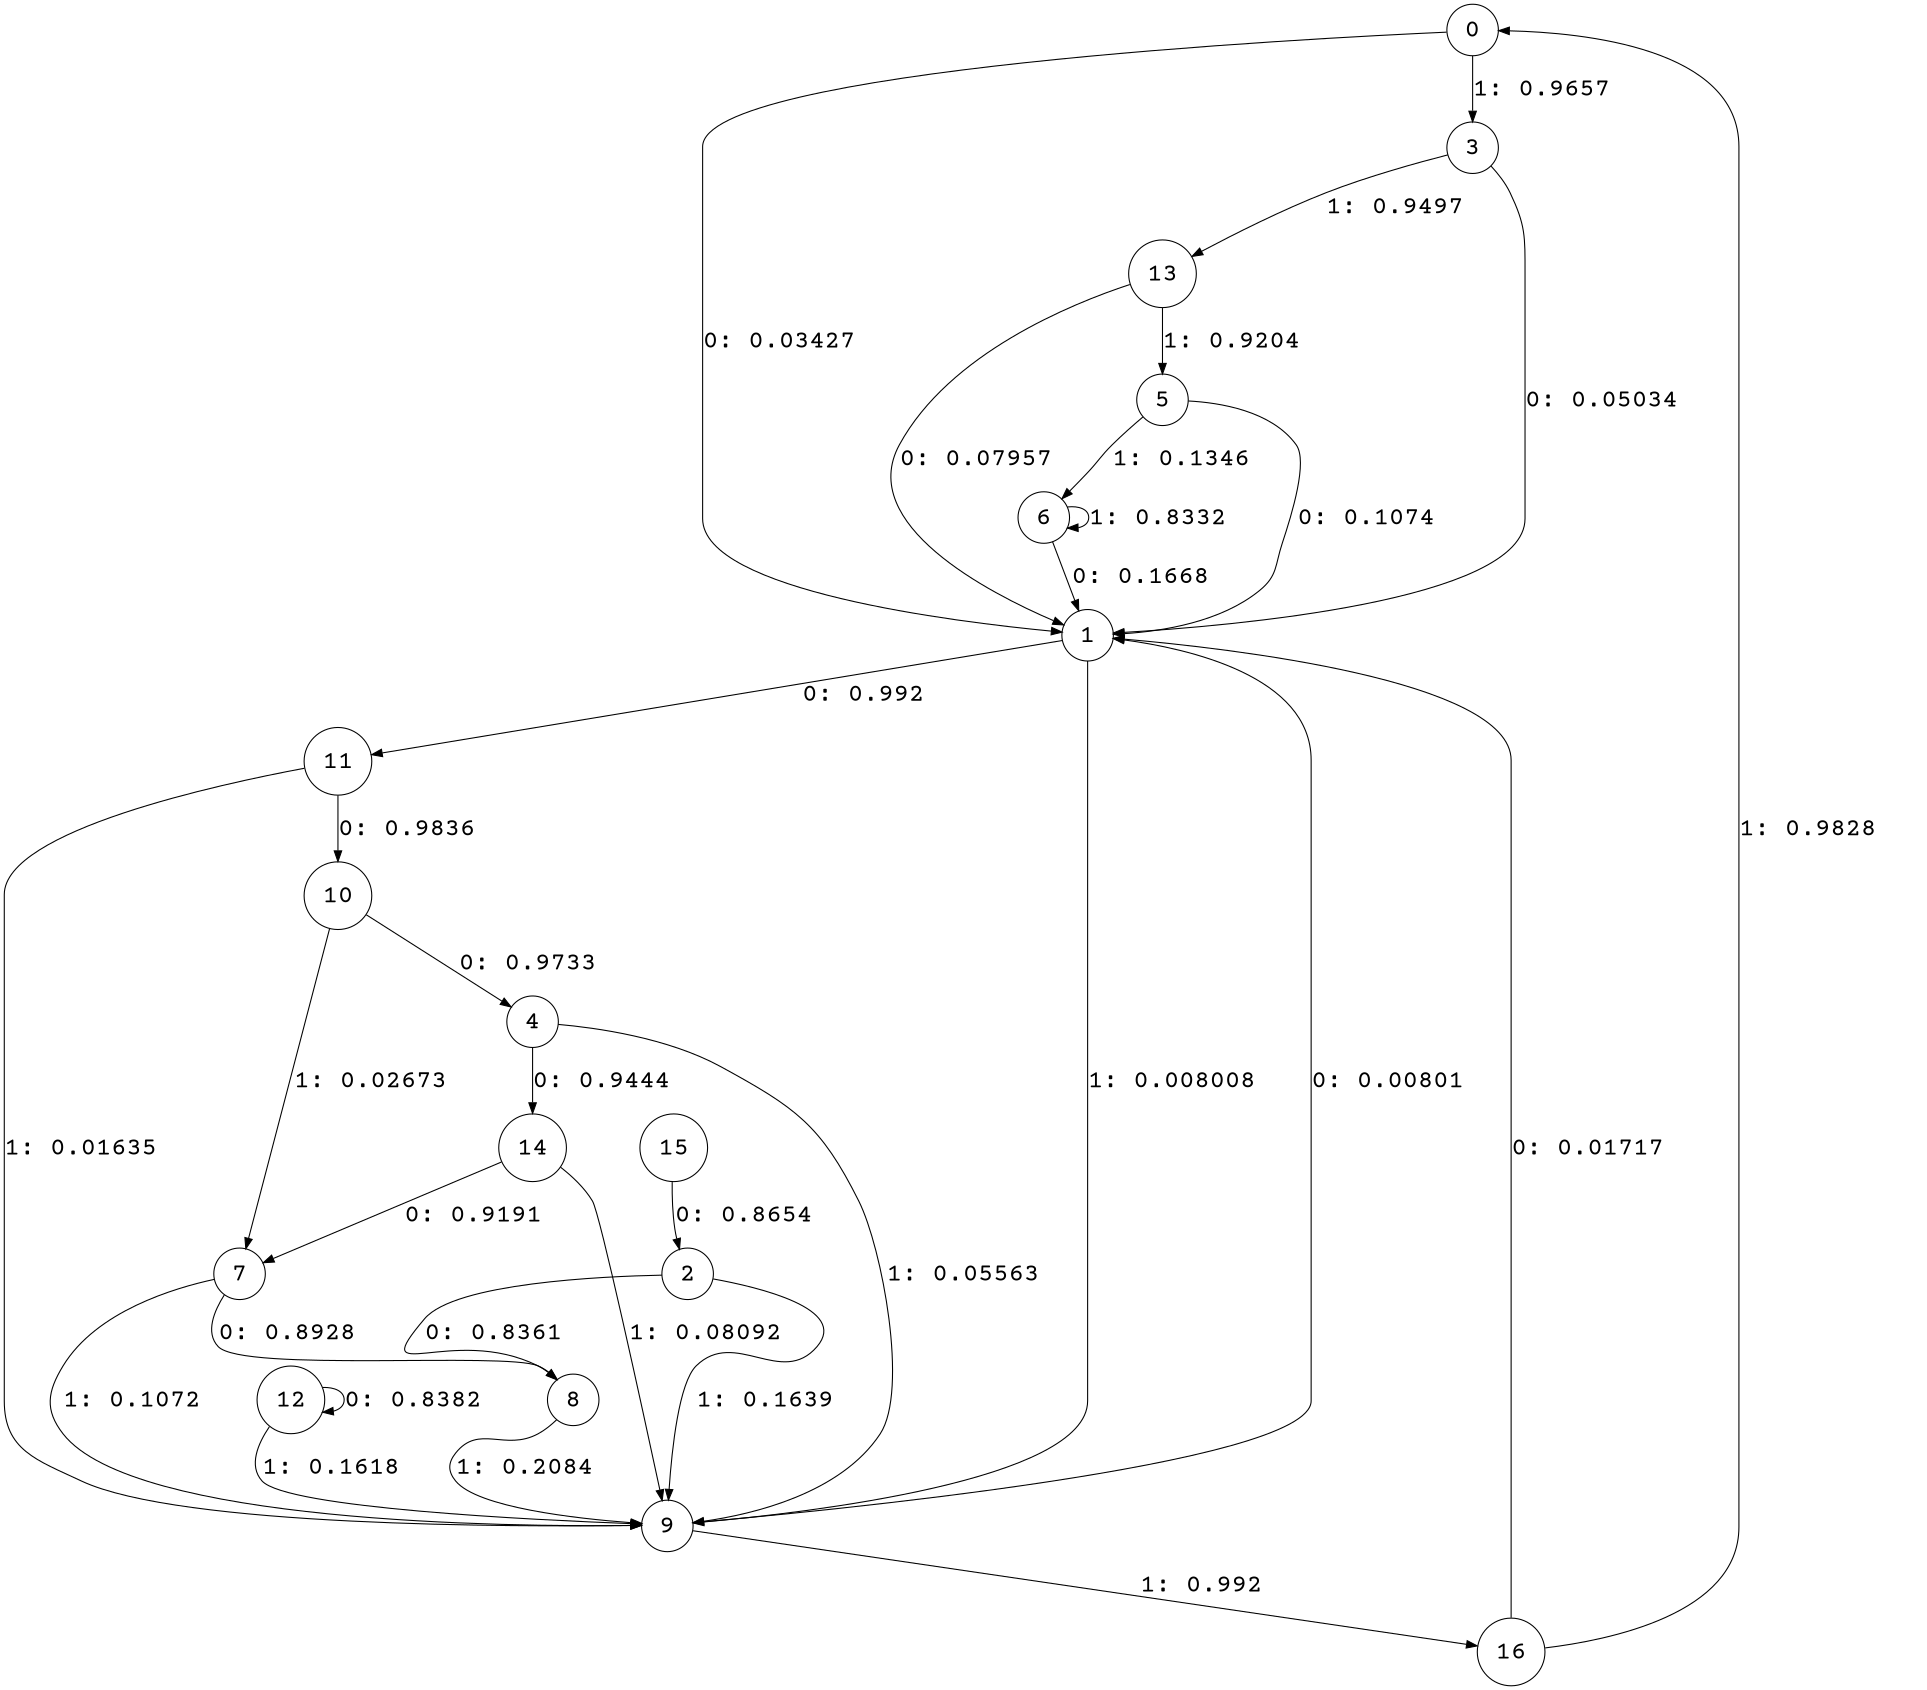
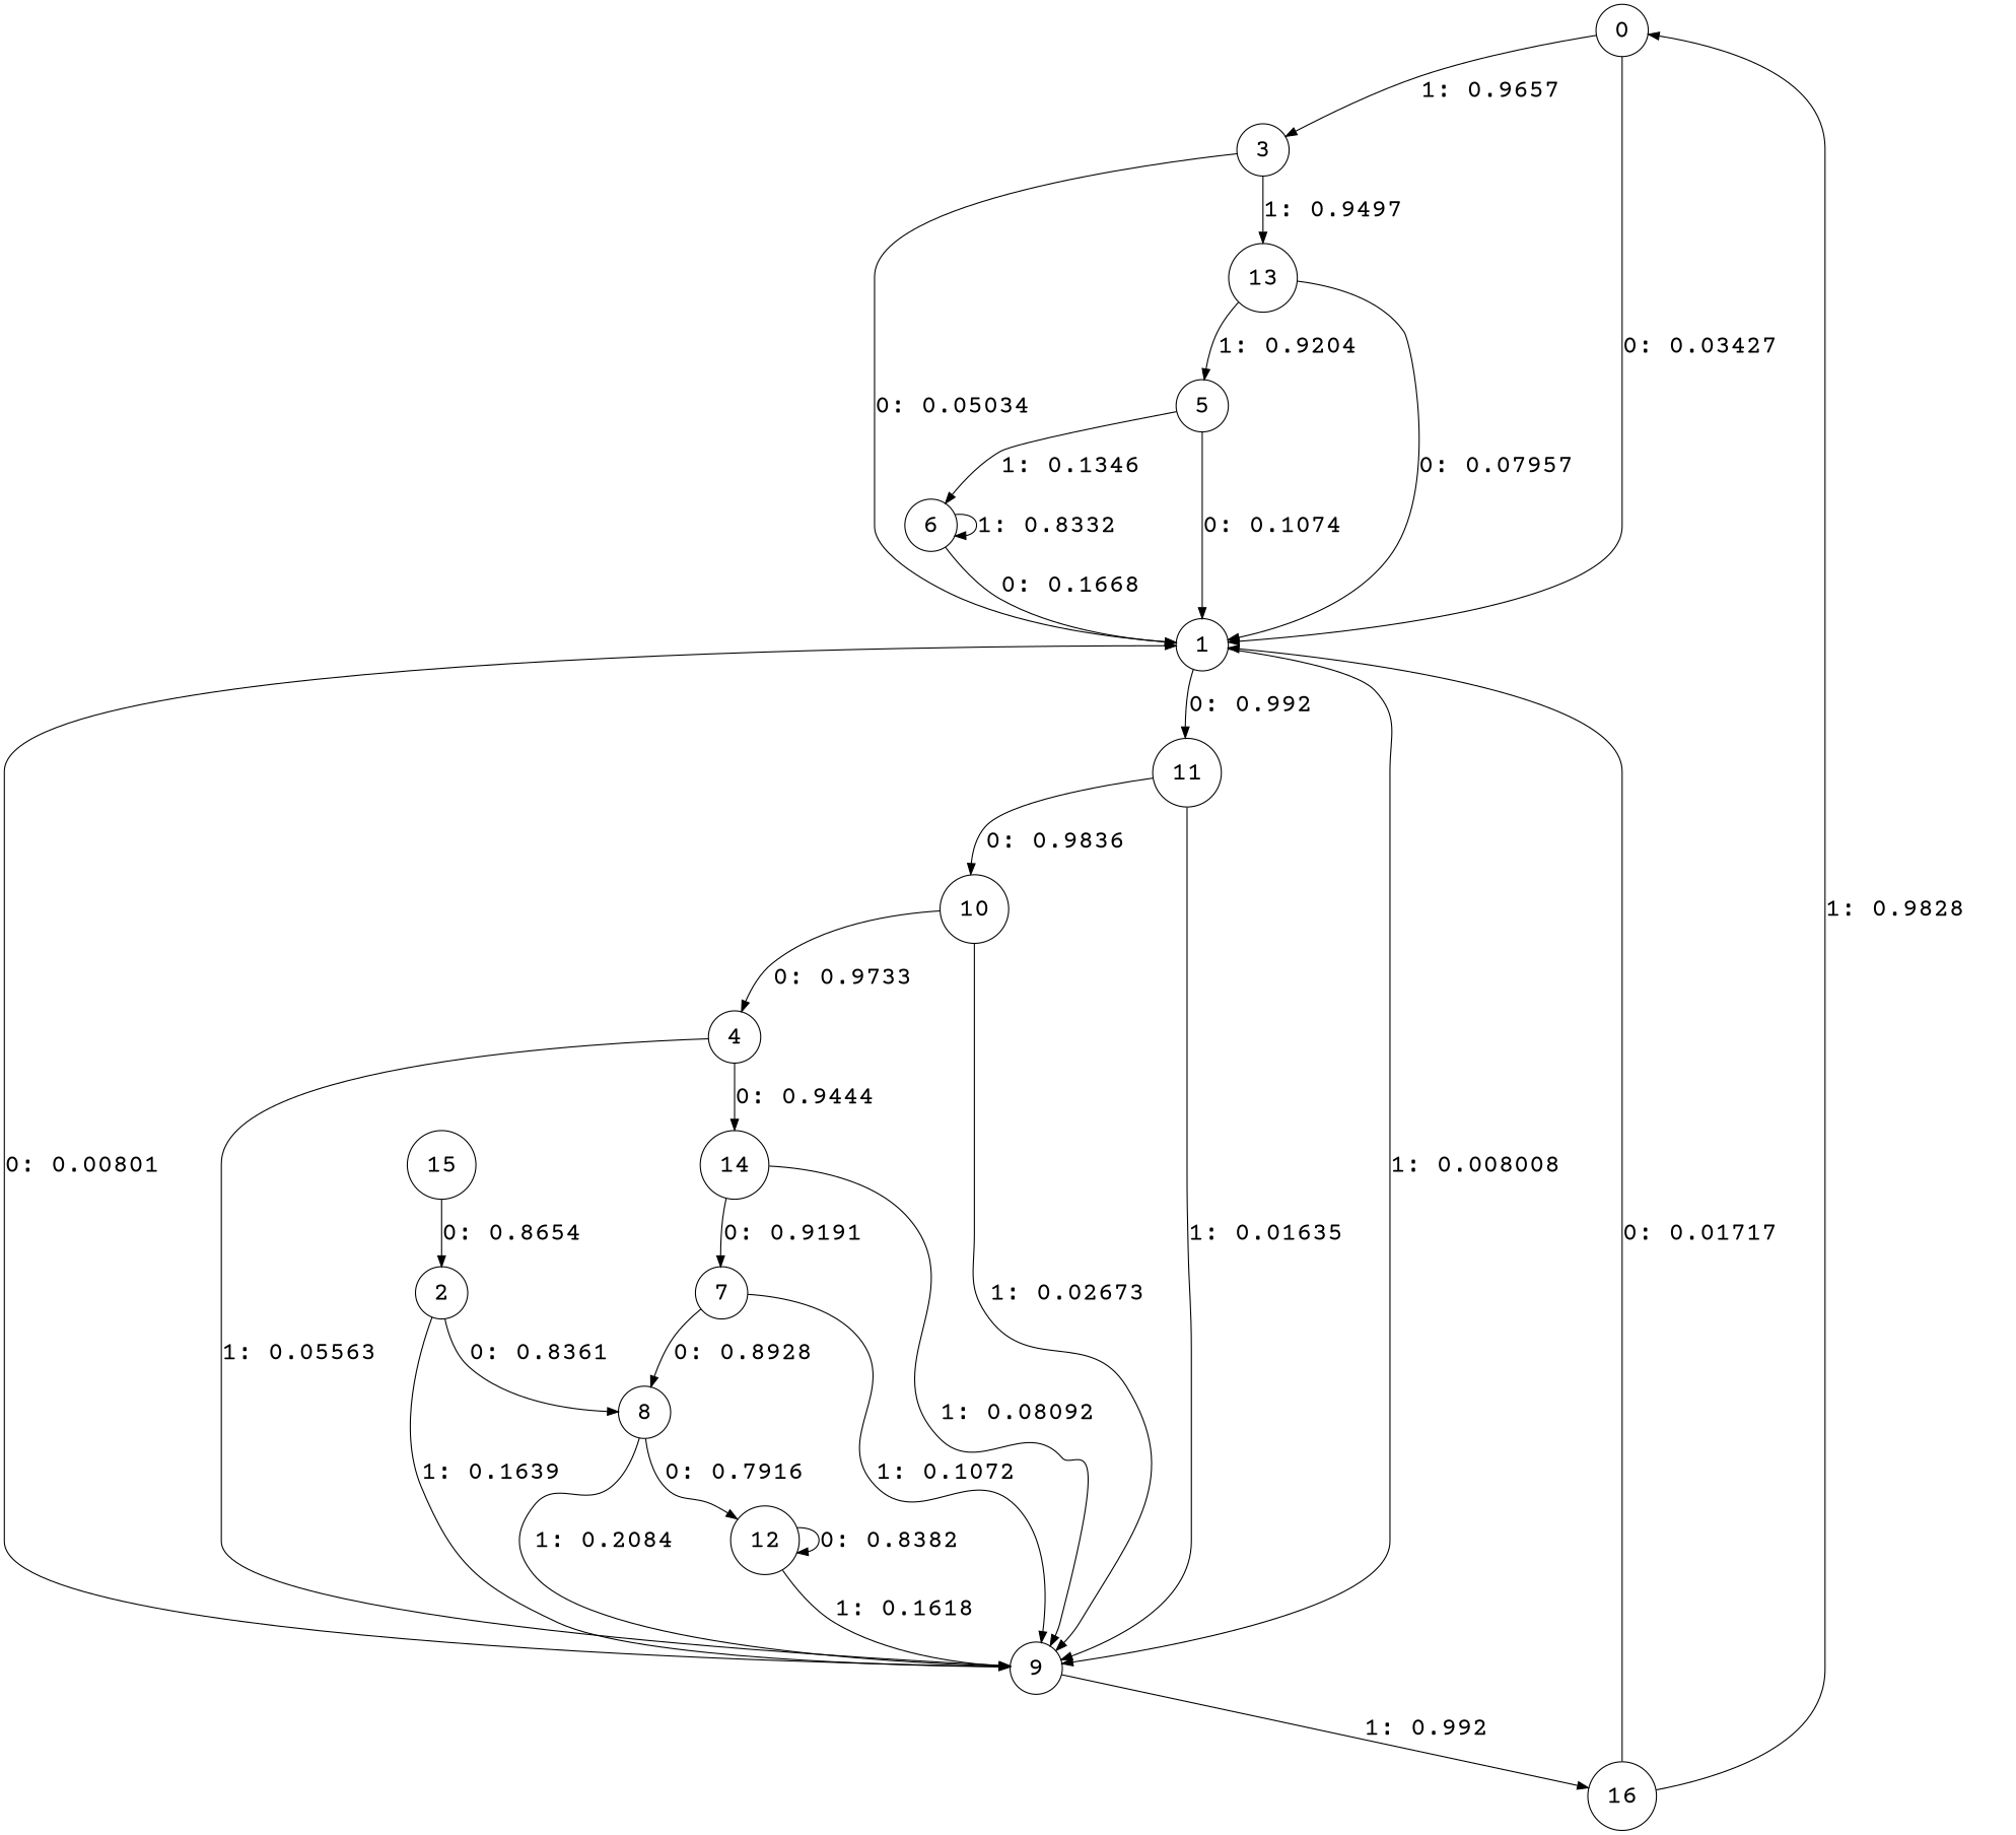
  digraph {
    fontname="Courier Prime"
    node [fontname="Courier Prime" fontsize=24 shape=circle]
    edge [fontname="Courier Prime" fontsize=24]
    0
    1
    3
    11
    9
    13
    10
    16
    5
    4
    2
    8
    12
    6
    14
    7
    15
    0 -> 1 [label="0: 0.03427  "]
    0 -> 3 [label="1: 0.9657   "]
    1 -> 11 [label="0: 0.992    "]
    1 -> 9 [label="1: 0.008008  "]
    3 -> 1 [label="0: 0.05034  "]
    3 -> 13 [label="1: 0.9497   "]
    11 -> 9 [label="1: 0.01635  "]
    11 -> 10 [label="0: 0.9836   "]
    9 -> 1 [label="0: 0.00801  "]
    9 -> 16 [label="1: 0.992    "]
    13 -> 1 [label="0: 0.07957  "]
    13 -> 5 [label="1: 0.9204   "]
-   10 -> 7 [label="1: 0.02673  "]
+   10 -> 9 [label="1: 0.02673  "]
    10 -> 4 [label="0: 0.9733   "]
    16 -> 0 [label="1: 0.9828   "]
    16 -> 1 [label="0: 0.01717  "]
    5 -> 1 [label="0: 0.1074   "]
    5 -> 6 [label="1: 0.1346   "]
    4 -> 9 [label="1: 0.05563  "]
    4 -> 14 [label="0: 0.9444   "]
    2 -> 9 [label="1: 0.1639   "]
    2 -> 8 [label="0: 0.8361   "]
    8 -> 9 [label="1: 0.2084   "]
+   8 -> 12 [label="0: 0.7916   "]
    12 -> 9 [label="1: 0.1618   "]
    12 -> 12 [label="0: 0.8382   "]
    6 -> 1 [label="0: 0.1668   "]
    6 -> 6 [label="1: 0.8332   "]
    14 -> 9 [label="1: 0.08092  "]
    14 -> 7 [label="0: 0.9191   "]
    7 -> 9 [label="1: 0.1072   "]
    7 -> 8 [label="0: 0.8928   "]
    15 -> 2 [label="0: 0.8654   "]
  }
